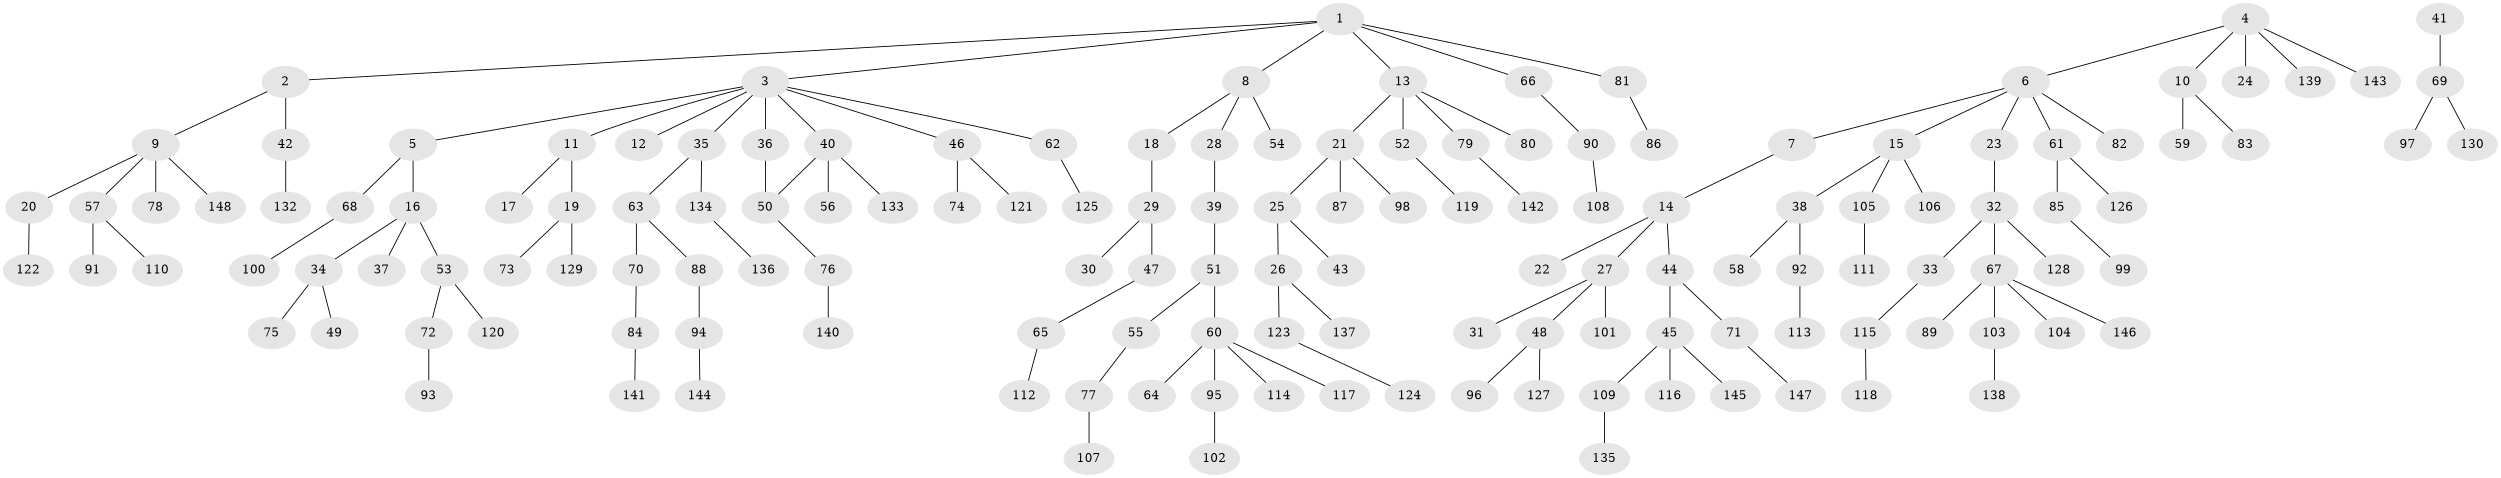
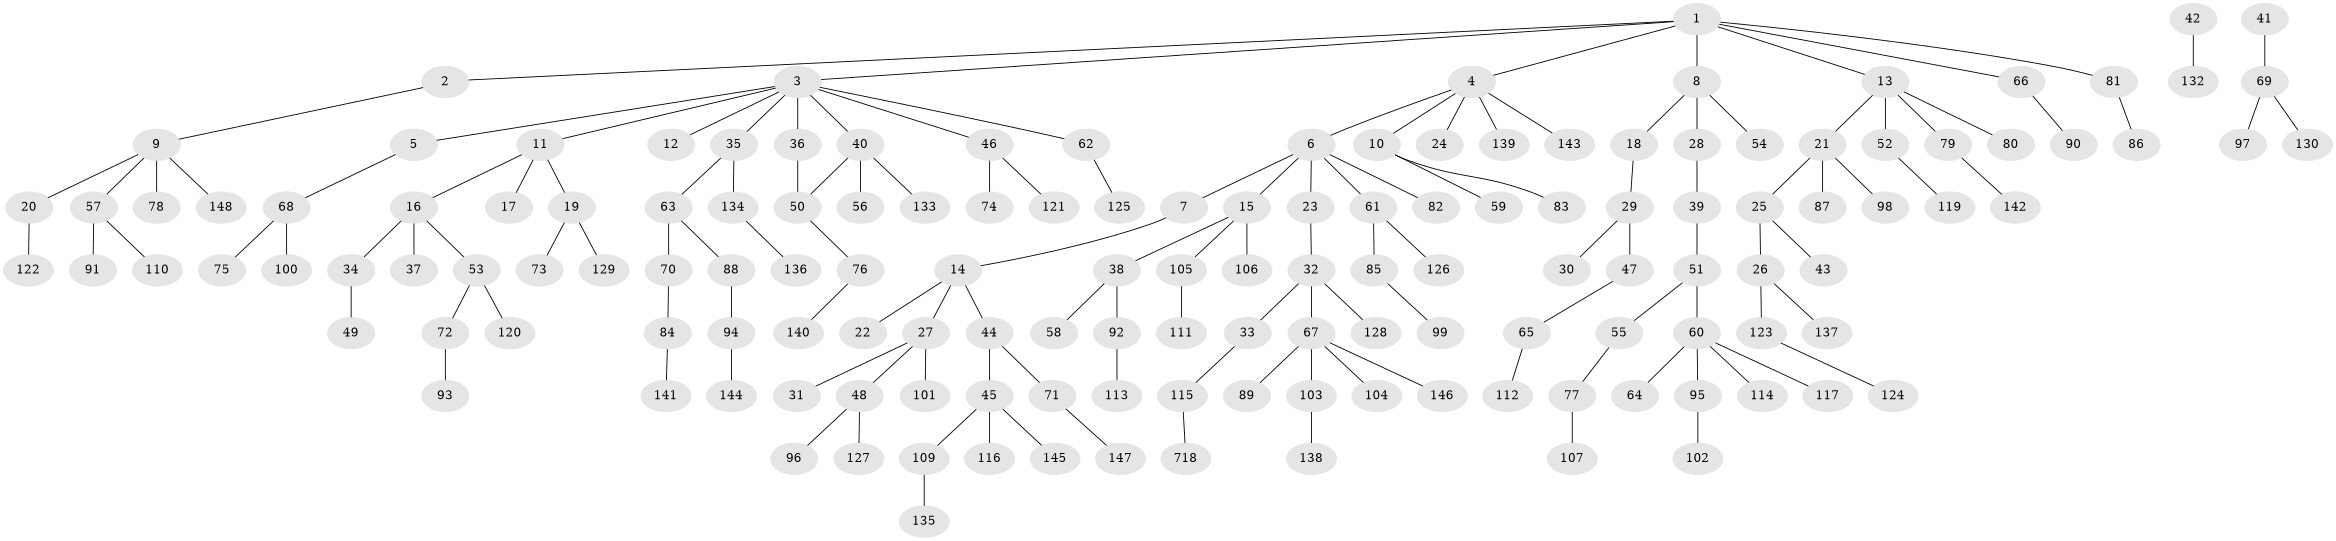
  graph {
    node [color=gray90 style=filled]
    1
    2
    3
    4
    8
    13
    66
    81
    9
    42
    5
    11
    12
    35
    36
    40
    46
    62
    6
    10
    24
    139
    143
    18
    28
    54
    21
    52
    79
    80
    90
    86
    20
    57
    78
    148
    132
    68
    16
    17
    19
    63
    134
    50
    56
    133
    74
    121
    125
    7
    15
    23
    61
    82
    59
    83
    75
    100
    14
    38
    105
    106
    32
    85
    126
    22
    27
    44
    29
    39
    122
    91
    110
    34
    37
    53
    73
    129
    25
    87
    98
    119
    142
    31
    48
    101
    45
    71
    58
    92
    111
    49
    72
    120
    30
    47
    26
    43
    33
    67
    128
    123
    137
    124
    96
    127
    51
    65
    115
    89
    103
    104
    146
-   118
+   118 [label=718]
    70
    88
    136
    76
    113
    55
    60
    41
    69
    97
    130
    109
    116
    145
    147
    135
    112
    140
    77
    64
    95
    114
    117
    93
    107
    102
    99
    84
    94
-   108
    138
    141
    144
    1 -- 2
    1 -- 3
+   1 -- 4
    1 -- 8
    1 -- 13
    1 -- 66
    1 -- 81
    2 -- 9
-   2 -- 42
    3 -- 5
    3 -- 11
    3 -- 12
    3 -- 35
    3 -- 36
    3 -- 40
    3 -- 46
    3 -- 62
    4 -- 6
    4 -- 10
    4 -- 24
    4 -- 139
    4 -- 143
    8 -- 18
    8 -- 28
    8 -- 54
    13 -- 21
    13 -- 52
    13 -- 79
    13 -- 80
    66 -- 90
    81 -- 86
    9 -- 20
    9 -- 57
    9 -- 78
    9 -- 148
    42 -- 132
    5 -- 68
-   5 -- 16
+   11 -- 16
    11 -- 17
    11 -- 19
    35 -- 63
    35 -- 134
    36 -- 50
    40 -- 50
    40 -- 56
    40 -- 133
    46 -- 74
    46 -- 121
    62 -- 125
    6 -- 7
    6 -- 15
    6 -- 23
    6 -- 61
    6 -- 82
    10 -- 59
    10 -- 83
    18 -- 29
    28 -- 39
    21 -- 25
    21 -- 87
    21 -- 98
    52 -- 119
    79 -- 142
-   90 -- 108
    20 -- 122
    57 -- 91
    57 -- 110
-   34 -- 75
+   68 -- 75
    68 -- 100
    16 -- 34
    16 -- 37
    16 -- 53
    19 -- 73
    19 -- 129
    63 -- 70
    63 -- 88
    134 -- 136
    50 -- 76
    7 -- 14
    15 -- 38
    15 -- 105
    15 -- 106
    23 -- 32
    61 -- 85
    61 -- 126
    14 -- 22
    14 -- 27
    14 -- 44
    38 -- 58
    38 -- 92
    105 -- 111
    32 -- 33
    32 -- 67
    32 -- 128
    85 -- 99
    27 -- 31
    27 -- 48
    27 -- 101
    44 -- 45
    44 -- 71
    29 -- 30
    29 -- 47
    39 -- 51
    34 -- 49
    53 -- 72
    53 -- 120
    25 -- 26
    25 -- 43
    48 -- 96
    48 -- 127
    45 -- 109
    45 -- 116
    45 -- 145
    71 -- 147
    92 -- 113
    72 -- 93
    47 -- 65
    26 -- 123
    26 -- 137
    33 -- 115
    67 -- 89
    67 -- 103
    67 -- 104
    67 -- 146
    123 -- 124
    51 -- 55
    51 -- 60
    65 -- 112
    115 -- 118
    103 -- 138
    70 -- 84
    88 -- 94
    76 -- 140
    55 -- 77
    60 -- 64
    60 -- 95
    60 -- 114
    60 -- 117
    41 -- 69
    69 -- 97
    69 -- 130
    109 -- 135
    77 -- 107
    95 -- 102
    84 -- 141
    94 -- 144
  }
